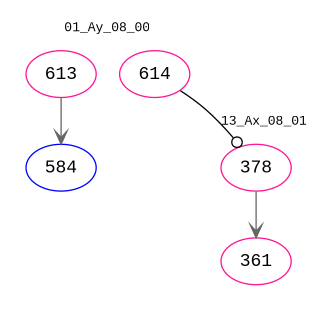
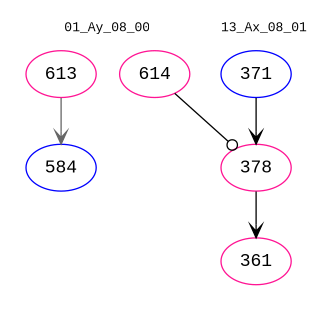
  digraph {
    fontname="Liberation Mono"
    node [color=deeppink fontname="Liberation Mono"]
    edge [arrowhead=vee color=black fontname="Liberation Mono"]
    n1 [label=614]
    n2 [label=613]
    n3 [color=blue label=584]
+   n4 [color=blue label=371]
    n5 [label=378]
    n6 [label=361]
    subgraph cluster_1 {
      color=white
      fontsize=10
      label="01_Ay_08_00"
      n1
      n2
      n3
    }
    subgraph cluster_2 {
      color=white
      fontsize=10
      label="13_Ax_08_01"
+     n4
      n5
      n6
    }
    n1 -> n5 [arrowhead=odot]
    n2 -> n3 [color=gray40]
-   n5 -> n6 [color=gray40]
+   n4 -> n5
+   n5 -> n6
  }
